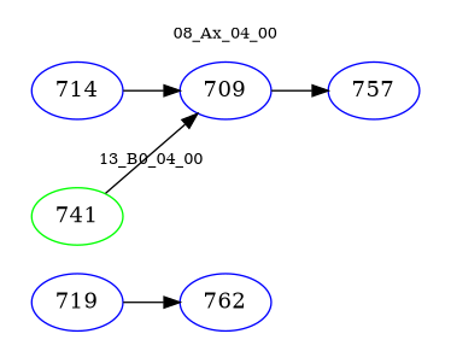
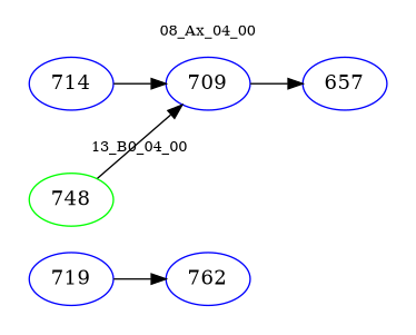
  digraph {
    rankdir=LR
    node [color=blue]
    edge [color=black]
    n1 [label=714]
    n2 [label=709]
-   n3 [label=757]
-   n4 [color=green label=741]
+   n3 [label=657]
+   n4 [color=green label=748]
    n5 [label=719]
    n6 [label=762]
    subgraph cluster_1 {
      color=white
      fontsize=10
      label="08_Ax_04_00"
      n1
      n2
      n3
    }
    subgraph cluster_2 {
      color=white
      fontsize=10
      label="13_B0_04_00"
      n4
      n5
      n6
    }
    n1 -> n2
    n2 -> n3
    n4 -> n2
    n5 -> n6
  }
